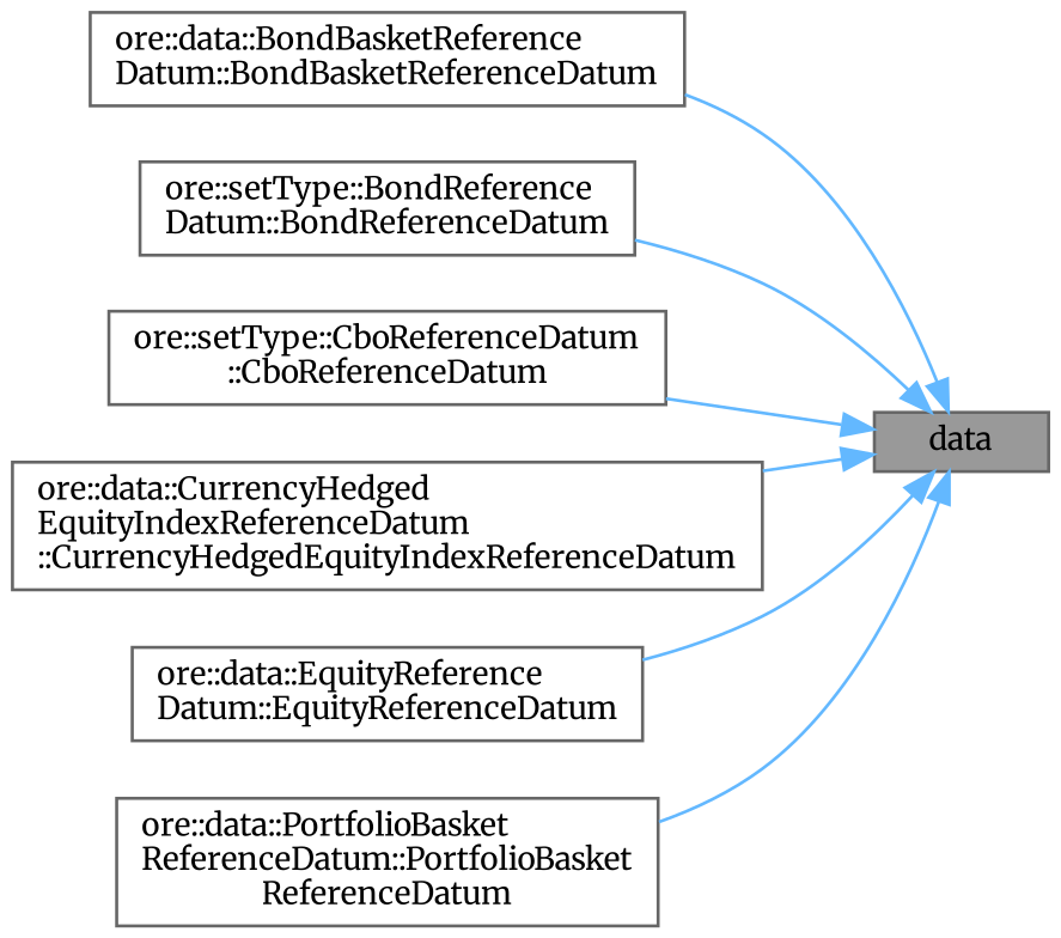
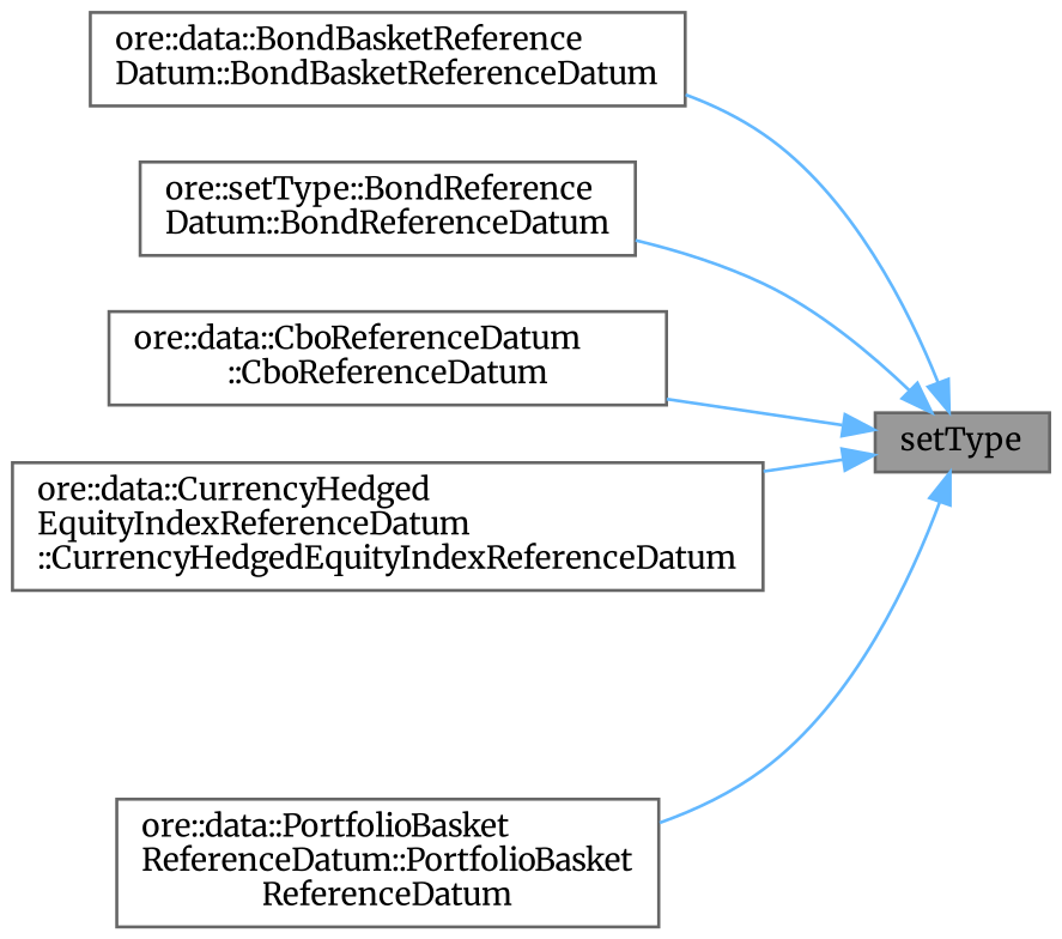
  digraph {
    fontname=Merriweather
    rankdir=RL
    node [color=grey40 fillcolor=white fontname=Merriweather fontsize=10 shape=box style=filled]
    edge [color=steelblue1 dir=back fontname=Merriweather fontsize=10 labelfontname=Helvetica labelfontsize=10 style=solid]
-   n1 [color=gray40 fillcolor=grey60 fontcolor=black height=0.2 label=data width=0.4]
+   n1 [color=gray40 fillcolor=grey60 fontcolor=black height=0.2 label=setType width=0.4]
    n2 [height=0.2 label="ore::data::BondBasketReference\lDatum::BondBasketReferenceDatum" width=0.4]
    n3 [height=0.2 label="ore::setType::BondReference\lDatum::BondReferenceDatum" width=0.4]
-   n4 [height=0.2 label="ore::setType::CboReferenceDatum\l::CboReferenceDatum" width=0.4]
+   n4 [height=0.2 label="ore::data::CboReferenceDatum\l::CboReferenceDatum" width=0.4]
    n5 [height=0.2 label="ore::data::CurrencyHedged\lEquityIndexReferenceDatum\l::CurrencyHedgedEquityIndexReferenceDatum" width=0.4]
-   n6 [height=0.2 label="ore::data::EquityReference\lDatum::EquityReferenceDatum" width=0.4]
    n7 [height=0.2 label="ore::data::PortfolioBasket\lReferenceDatum::PortfolioBasket\lReferenceDatum" width=0.4]
    n1 -> n2
    n1 -> n3
    n1 -> n4
    n1 -> n5
-   n1 -> n6
    n1 -> n7
  }
